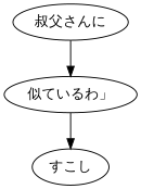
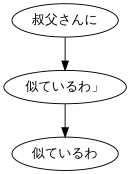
  digraph {
-   n1 [label="すこし"]
+   n1 [label="似ているわ"]
    n2 [label="似ているわ」"]
    n3 [label="叔父さんに"]
    n2 -> n1
    n3 -> n2
  }
